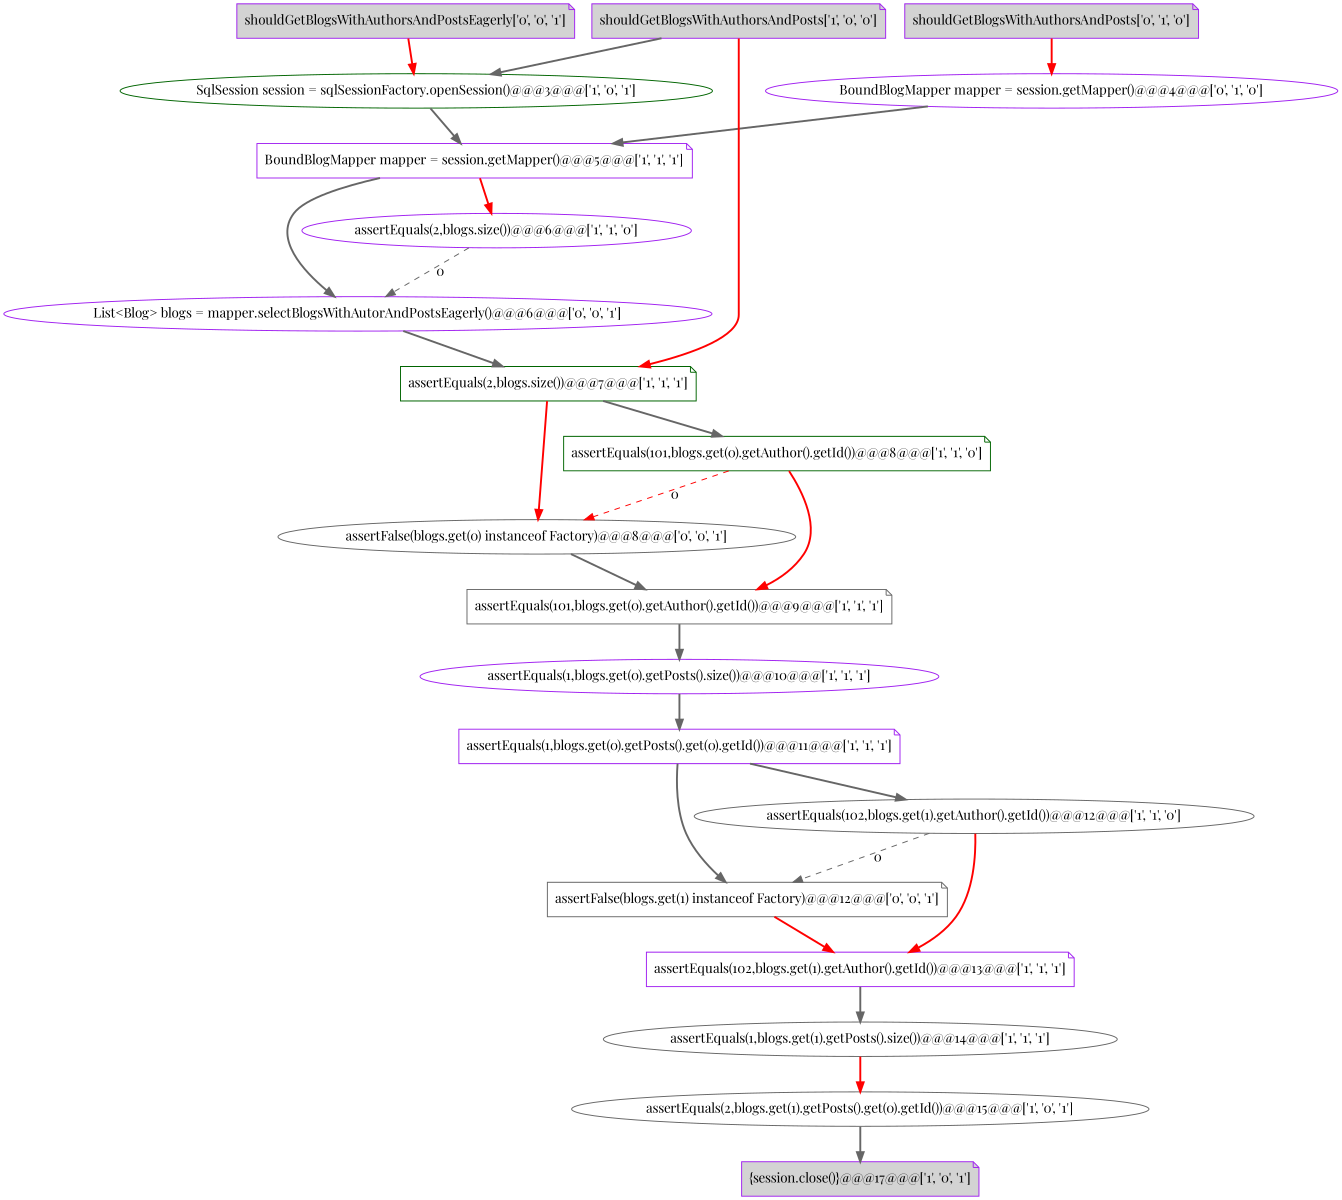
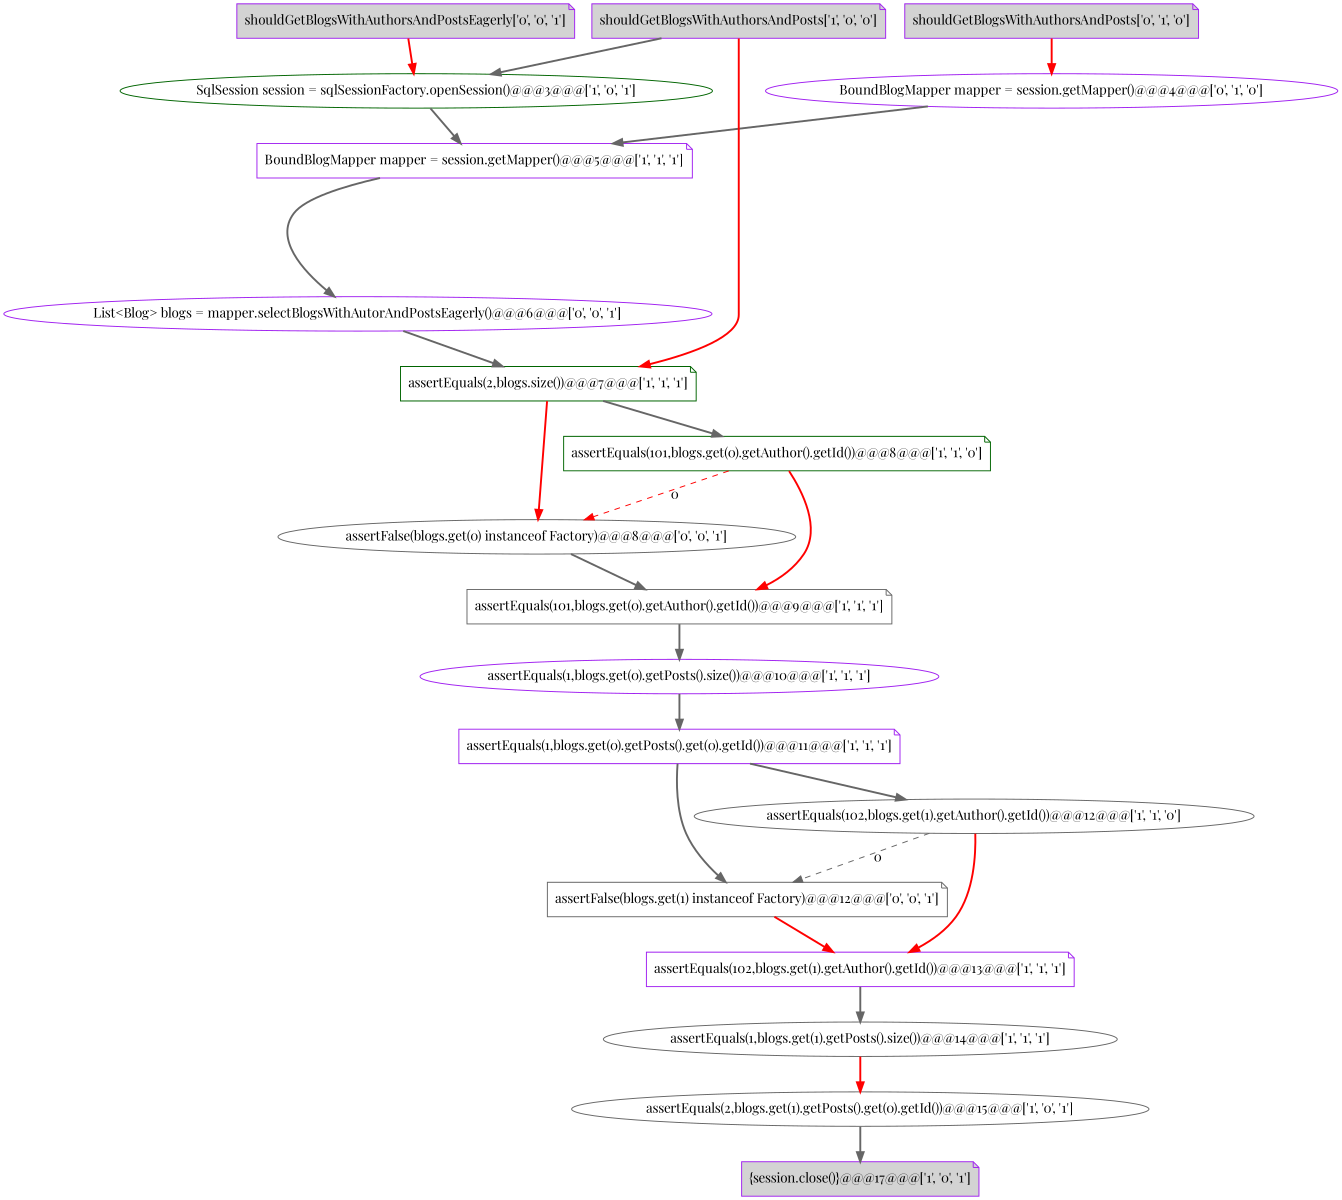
  digraph {
    fontname="Playfair Display"
    node [color=purple fillcolor=white fontname="Playfair Display" shape=note style=filled]
    edge [color=gray40 fontname="Playfair Display" style=bold]
    n1 [color=darkgreen label="SqlSession session = sqlSessionFactory.openSession()@@@3@@@['1', '0', '1']" shape=ellipse]
    n2 [label="BoundBlogMapper mapper = session.getMapper()@@@5@@@['1', '1', '1']"]
-   n3 [label="assertEquals(2,blogs.size())@@@6@@@['1', '1', '0']" shape=ellipse]
    n4 [label="List<Blog> blogs = mapper.selectBlogsWithAutorAndPostsEagerly()@@@6@@@['0', '0', '1']" shape=ellipse]
    n5 [color=gray40 label="assertEquals(101,blogs.get(0).getAuthor().getId())@@@9@@@['1', '1', '1']"]
    n6 [label="assertEquals(1,blogs.get(0).getPosts().size())@@@10@@@['1', '1', '1']" shape=ellipse]
    n7 [label="assertEquals(1,blogs.get(0).getPosts().get(0).getId())@@@11@@@['1', '1', '1']"]
    n8 [color=gray40 label="assertFalse(blogs.get(1) instanceof Factory)@@@12@@@['0', '0', '1']"]
    n9 [label="assertEquals(102,blogs.get(1).getAuthor().getId())@@@13@@@['1', '1', '1']"]
    n10 [color=gray40 label="assertEquals(1,blogs.get(1).getPosts().size())@@@14@@@['1', '1', '1']" shape=ellipse]
    n11 [color=darkgreen label="assertEquals(2,blogs.size())@@@7@@@['1', '1', '1']"]
    n12 [color=gray40 label="assertFalse(blogs.get(0) instanceof Factory)@@@8@@@['0', '0', '1']" shape=ellipse]
    n13 [color=darkgreen label="assertEquals(101,blogs.get(0).getAuthor().getId())@@@8@@@['1', '1', '0']"]
    n14 [color=gray40 label="assertEquals(102,blogs.get(1).getAuthor().getId())@@@12@@@['1', '1', '0']" shape=ellipse]
    n15 [fillcolor=lightgray label="{session.close()}@@@17@@@['1', '0', '1']"]
    n16 [color=gray40 label="assertEquals(2,blogs.get(1).getPosts().get(0).getId())@@@15@@@['1', '0', '1']" shape=ellipse]
    n17 [fillcolor=lightgray label="shouldGetBlogsWithAuthorsAndPosts['0', '1', '0']"]
    n18 [label="BoundBlogMapper mapper = session.getMapper()@@@4@@@['0', '1', '0']" shape=ellipse]
    n19 [fillcolor=lightgray label="shouldGetBlogsWithAuthorsAndPosts['1', '0', '0']"]
    n20 [fillcolor=lightgray label="shouldGetBlogsWithAuthorsAndPostsEagerly['0', '0', '1']"]
    n1 -> n2
-   n2 -> n3 [color=red]
    n2 -> n4
-   n3 -> n4 [label=0 style=dashed]
    n4 -> n11
    n5 -> n6
    n6 -> n7
    n7 -> n8
    n7 -> n14
    n8 -> n9 [color=red]
    n9 -> n10
    n10 -> n16 [color=red]
    n11 -> n12 [color=red]
    n11 -> n13
    n12 -> n5
    n13 -> n5 [color=red]
    n13 -> n12 [color=red label=0 style=dashed]
    n14 -> n8 [label=0 style=dashed]
    n14 -> n9 [color=red]
    n16 -> n15
    n17 -> n18 [color=red]
    n18 -> n2
    n19 -> n1
    n19 -> n11 [color=red]
    n20 -> n1 [color=red]
  }
